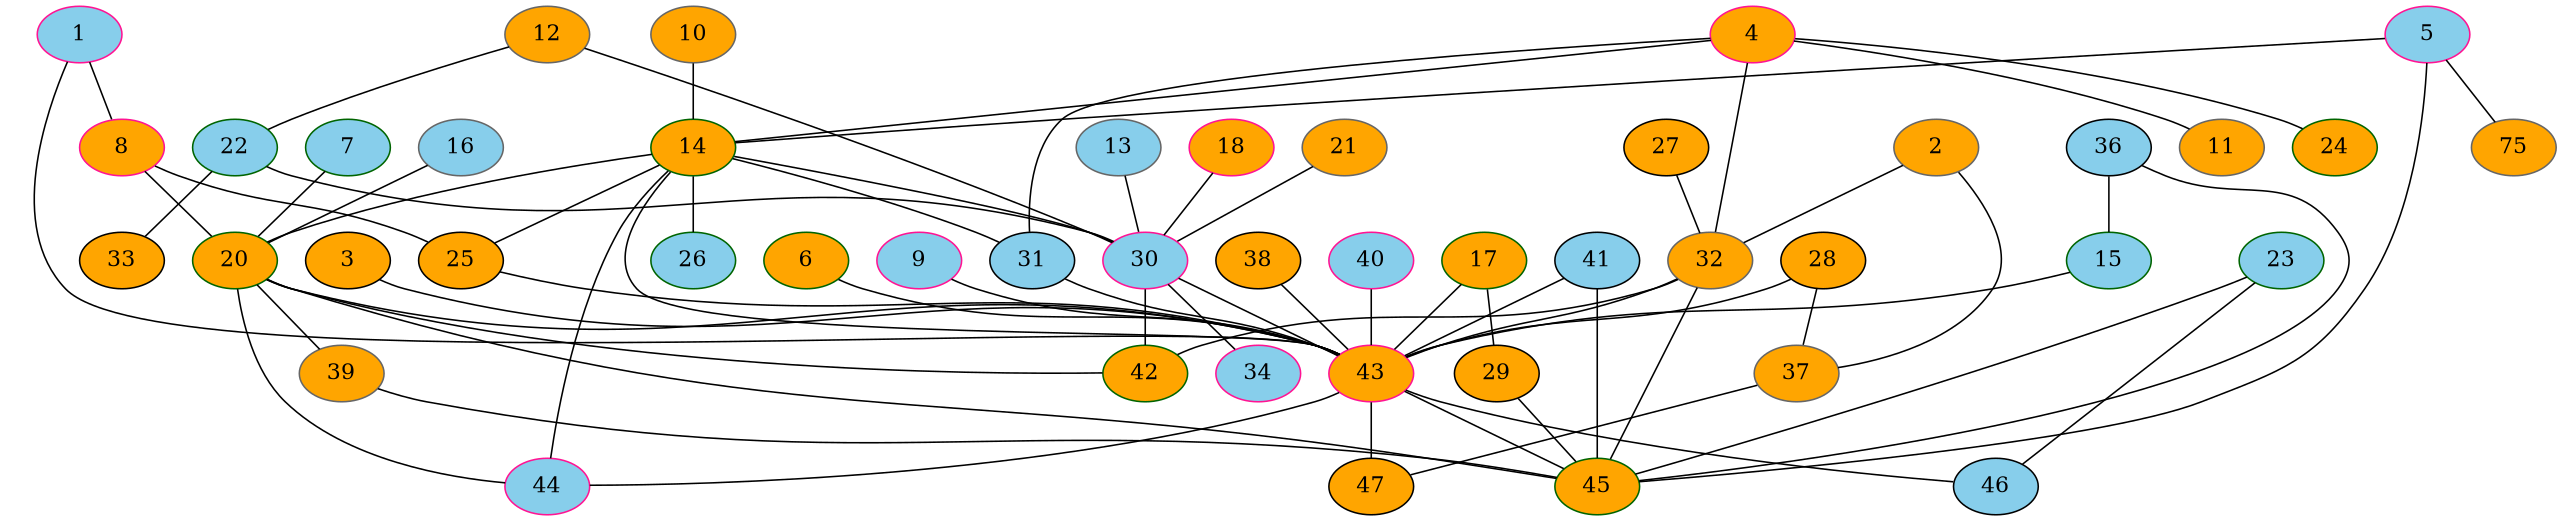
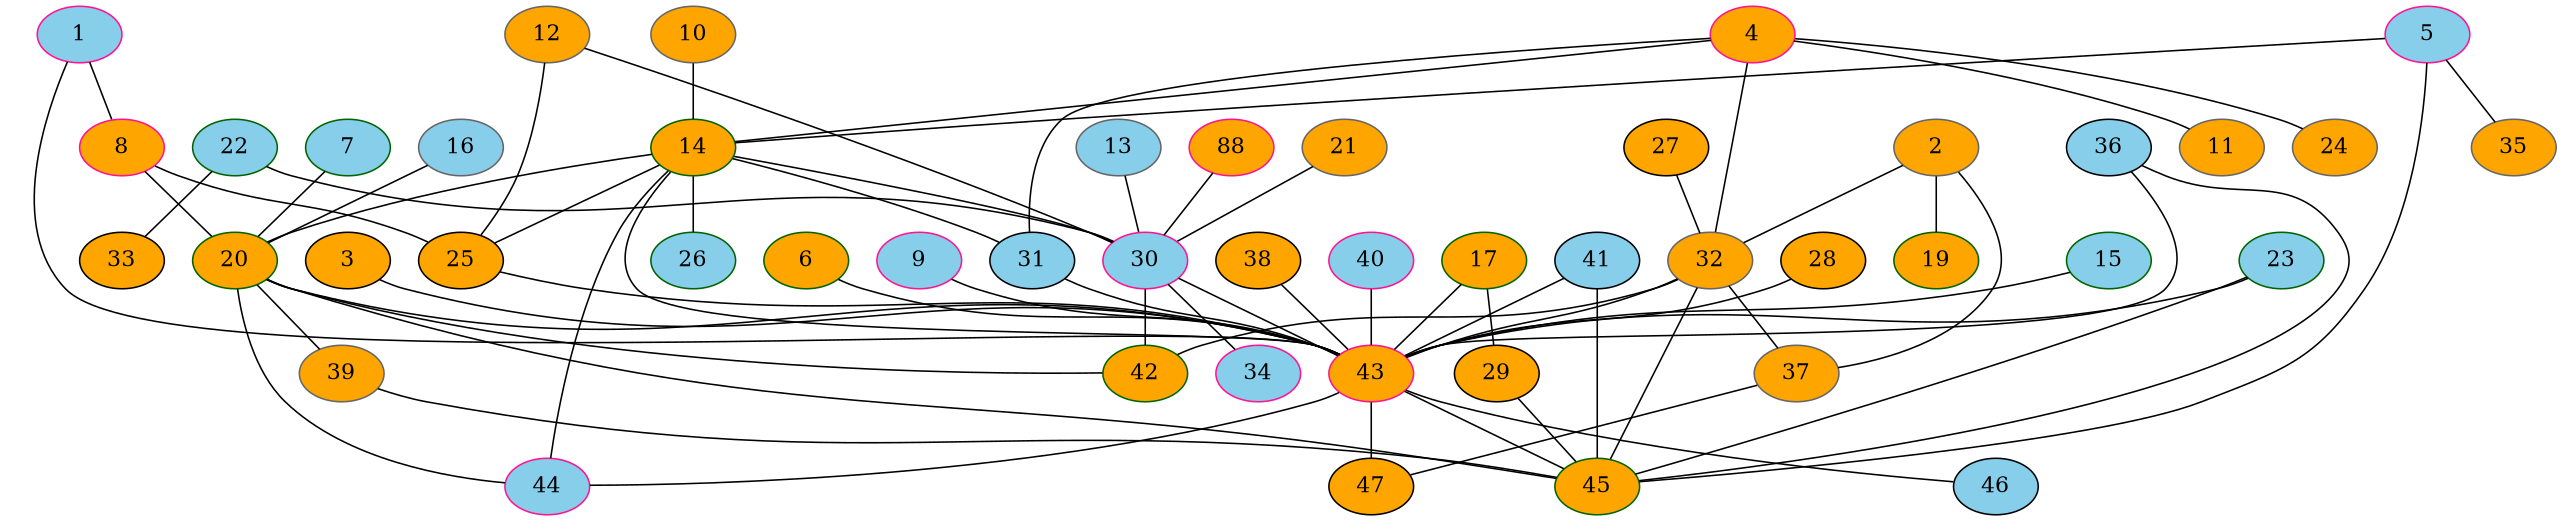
  graph {
    node [color=darkgreen fillcolor=orange style=filled]
    edge [weight=1.0]
    1 [color=deeppink fillcolor=skyblue]
    8 [color=deeppink]
    43 [color=deeppink]
    20
    25 [color=black]
    45
    44 [color=deeppink fillcolor=skyblue]
    47 [color=black]
    46 [color=black fillcolor=skyblue]
    2 [color=gray40]
+   19
    32 [color=gray40]
    37 [color=gray40]
    42
    3 [color=black]
    4 [color=deeppink]
    11 [color=gray40]
    14
-   24
+   24 [color=gray40]
    31 [color=black fillcolor=skyblue]
    30 [color=deeppink fillcolor=skyblue]
    26 [fillcolor=skyblue]
    5 [color=deeppink fillcolor=skyblue]
-   35 [color=gray40 label=75]
+   35 [color=gray40]
    6
    7 [fillcolor=skyblue]
    39 [color=gray40]
    9 [color=deeppink fillcolor=skyblue]
    10 [color=gray40]
    12 [color=gray40]
    34 [color=deeppink fillcolor=skyblue]
    13 [color=gray40 fillcolor=skyblue]
    15 [fillcolor=skyblue]
    16 [color=gray40 fillcolor=skyblue]
    17
    29 [color=black]
-   18 [color=deeppink]
+   18 [color=deeppink label=88]
    21 [color=gray40]
    22 [fillcolor=skyblue]
    33 [color=black]
    23 [fillcolor=skyblue]
    27 [color=black]
    28 [color=black]
    36 [color=black fillcolor=skyblue]
    38 [color=black]
    40 [color=deeppink fillcolor=skyblue]
    41 [color=black fillcolor=skyblue]
    1 -- 8
    1 -- 43
    8 -- 20
    8 -- 25
    43 -- 45
    43 -- 44
    43 -- 47 [weight=2.0]
    43 -- 46
    20 -- 43
    20 -- 45
    20 -- 44
    20 -- 42
    20 -- 39
    25 -- 43
+   2 -- 19
    2 -- 32
    2 -- 37
    32 -- 43
    32 -- 45
-   28 -- 37
+   32 -- 37
    32 -- 42 [weight=2.0]
    37 -- 47
    3 -- 43
    4 -- 32
    4 -- 11
    4 -- 14
    4 -- 24
    4 -- 31
    14 -- 43
    14 -- 20
    14 -- 25
    14 -- 44
    14 -- 31
    14 -- 30
    14 -- 26
    31 -- 43
    30 -- 43
    30 -- 42
    30 -- 34
    5 -- 45
    5 -- 14
    5 -- 35
    6 -- 43
    7 -- 20
    39 -- 45
    9 -- 43
    10 -- 14
-   12 -- 22
+   12 -- 25
    12 -- 30
    13 -- 30
    15 -- 43
    16 -- 20
    17 -- 43
    17 -- 29
    29 -- 45
    18 -- 30
    21 -- 30
    22 -- 30
    22 -- 33
-   23 -- 46
+   23 -- 43
    23 -- 45
    27 -- 32
    28 -- 43
-   36 -- 15
+   36 -- 43
    36 -- 45
    38 -- 43
    40 -- 43
    41 -- 43
    41 -- 45
  }
